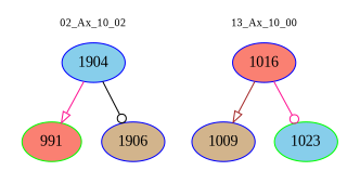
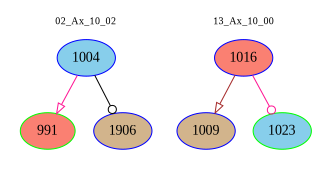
  digraph {
    fontname="Liberation Serif"
    node [color=blue fillcolor=skyblue fontname="Liberation Serif" style=filled]
    edge [arrowhead=onormal color=deeppink fontname="Liberation Serif"]
-   n1 [label=1904]
+   n1 [label=1004]
    n2 [color=green fillcolor=salmon label=991]
    n3 [fillcolor=tan label=1906]
    n4 [fillcolor=salmon label=1016]
    n5 [fillcolor=tan label=1009]
    n6 [color=green label=1023]
    subgraph cluster_1 {
      color=white
      fontsize=10
      label="02_Ax_10_02"
      n1
      n2
      n3
    }
    subgraph cluster_2 {
      color=white
      fontsize=10
      label="13_Ax_10_00"
      n4
      n5
      n6
    }
    n1 -> n2
    n1 -> n3 [arrowhead=odot color=black]
    n4 -> n5 [color=brown]
    n4 -> n6 [arrowhead=odot]
  }
